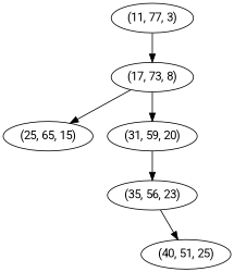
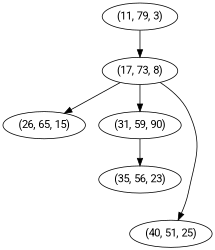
  digraph {
    fontname=Roboto
    node [fontname=Roboto]
    edge [fontname=Roboto]
-   "(11, 79, 3)" [label="(11, 77, 3)"]
+   "(11, 79, 3)"
    "(17, 73, 8)"
-   "(25, 65, 15)"
-   "(31, 59, 20)"
+   "(25, 65, 15)" [label="(26, 65, 15)"]
+   "(31, 59, 20)" [label="(31, 59, 90)"]
    "(35, 56, 23)"
    n6 [label="(40, 51, 25)"]
    "(11, 79, 3)" -> "(17, 73, 8)"
    "(17, 73, 8)" -> "(25, 65, 15)"
    "(17, 73, 8)" -> "(31, 59, 20)"
    "(31, 59, 20)" -> "(35, 56, 23)"
-   "(35, 56, 23)" -> n6
+   "(17, 73, 8)" -> n6
  }
